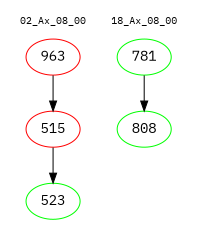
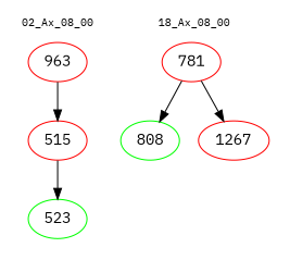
  digraph {
    fontname="IBM Plex Mono"
    node [color=red fontname="IBM Plex Mono"]
    edge [color=black fontname="IBM Plex Mono"]
    n1 [label=515]
    n2 [label=963]
    n3 [color=green label=523]
-   n4 [color=green label=781]
+   n4 [label=781]
    n5 [color=green label=808]
+   n6 [label=1267]
    subgraph cluster_1 {
      color=white
      fontsize=10
      label="02_Ax_08_00"
      n1
      n2
      n3
    }
    subgraph cluster_2 {
      color=white
      fontsize=10
      label="18_Ax_08_00"
      n4
      n5
+     n6
    }
    n1 -> n3
    n2 -> n1
    n4 -> n5
+   n4 -> n6
  }
